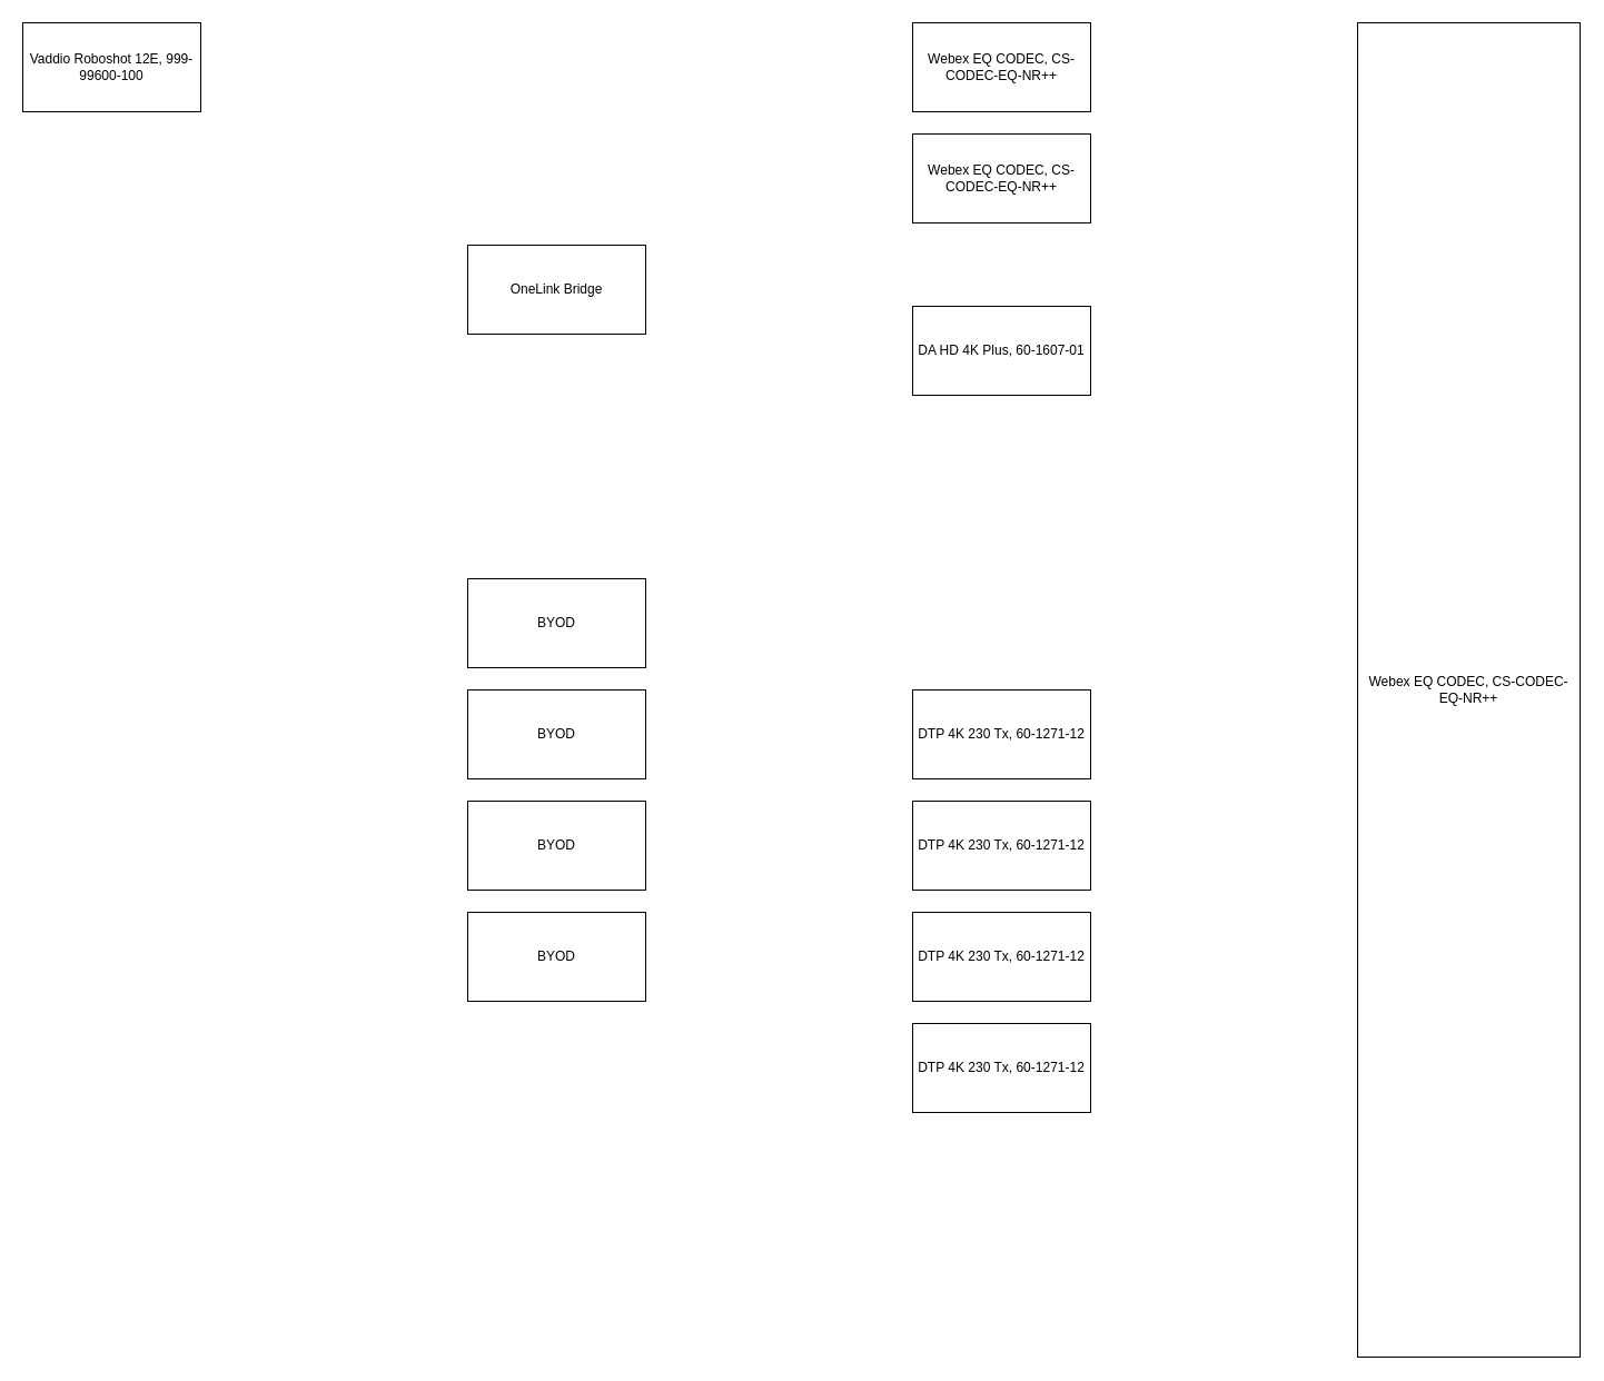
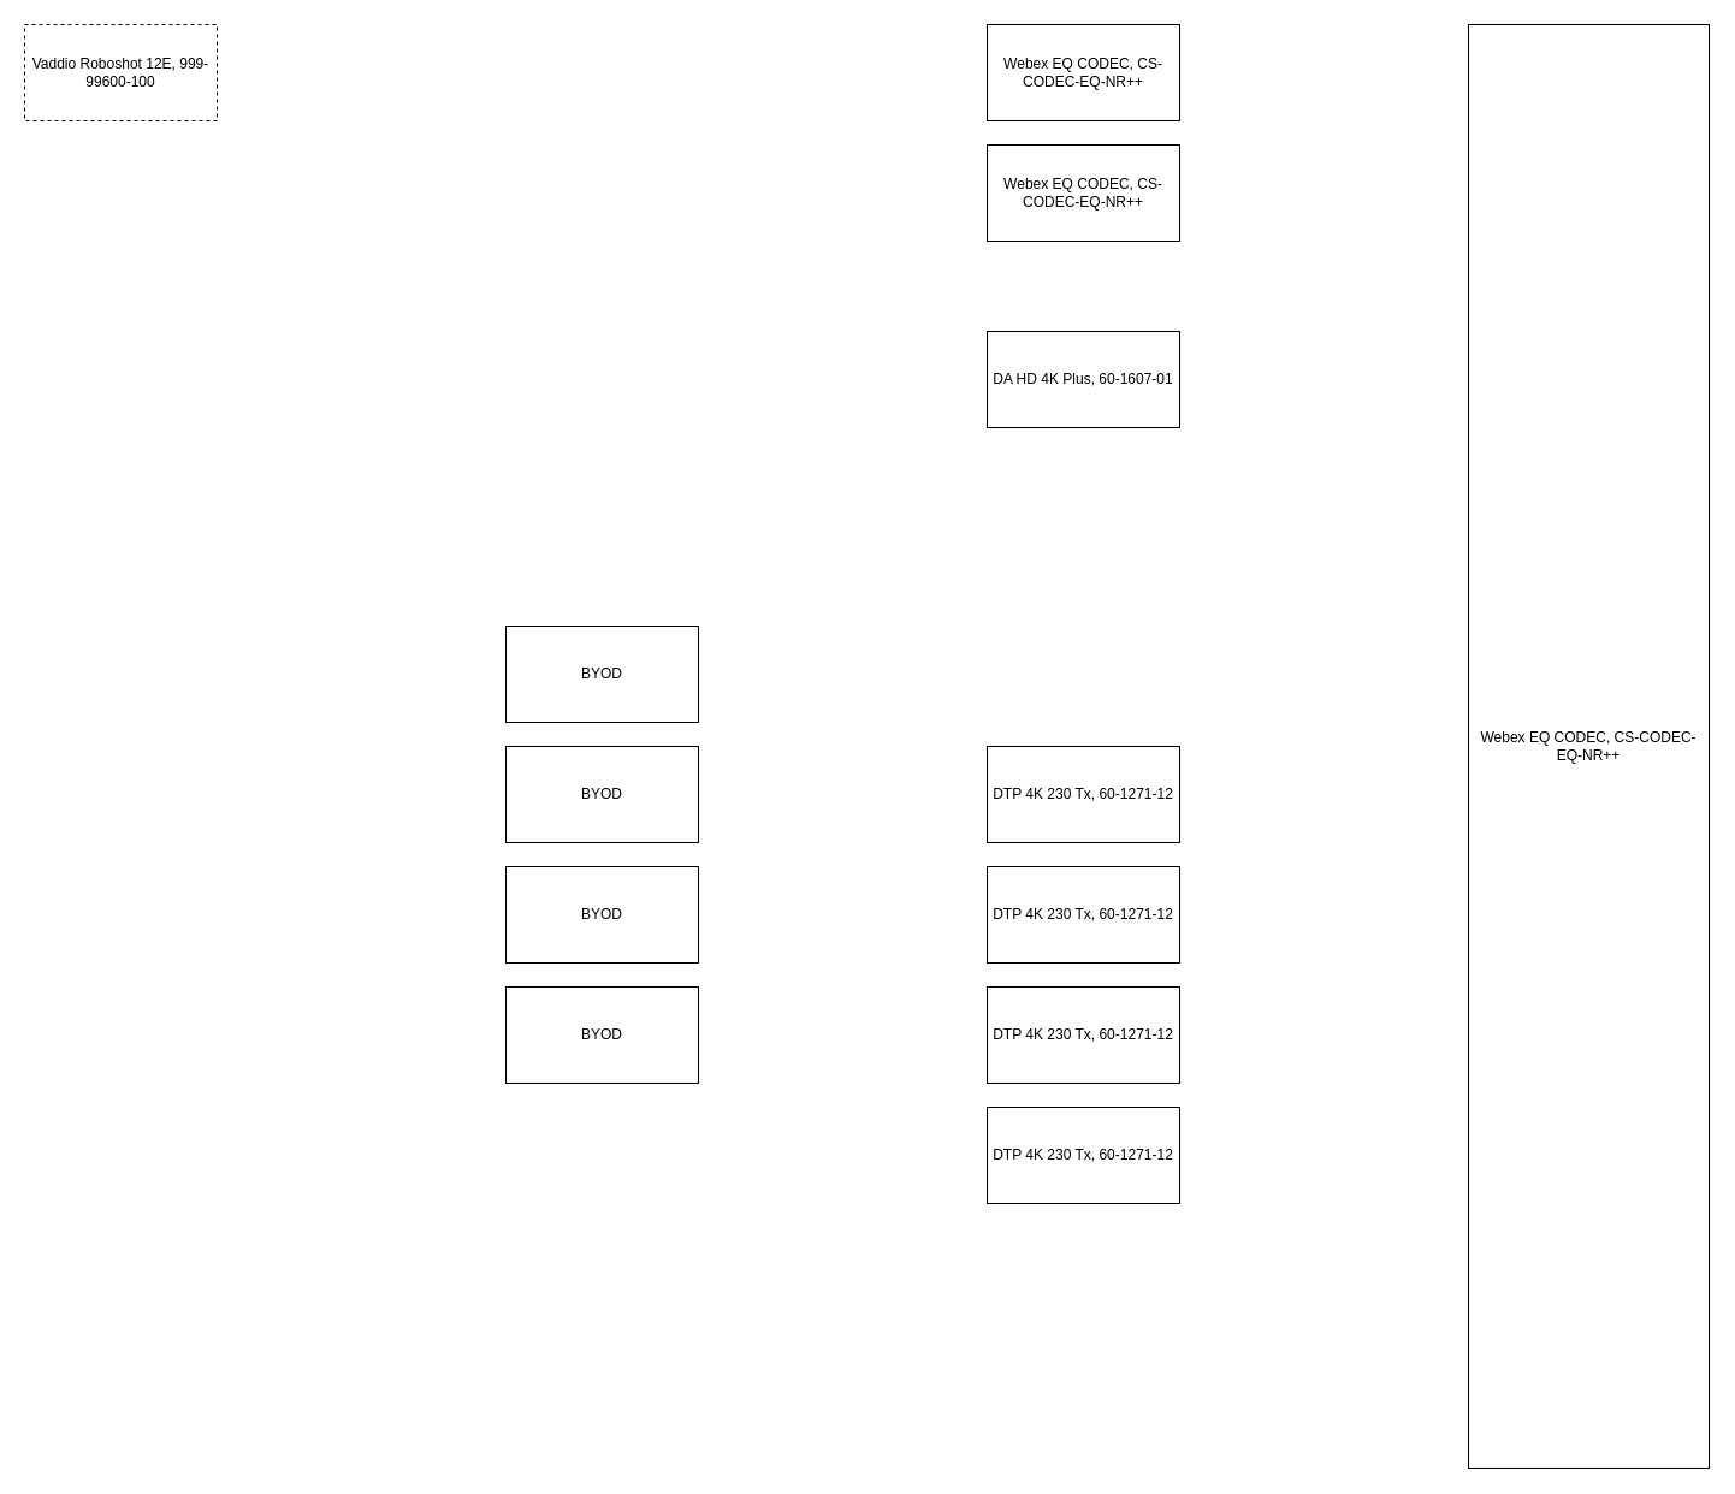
  <mxCell id="0" />
  <mxCell id="1" parent="0" />
  <mxCell id="2" value="Webex EQ CODEC, CS-CODEC-EQ-NR++" style="rounded=0;whiteSpace=wrap;html=1;" parent="1" connectable="" edge="" vertex="1"><mxGeometry x="1220" y="20" width="200" height="1200" relative="" as="geometry" /></mxCell>
  <mxCell id="3" value="Webex EQ CODEC, CS-CODEC-EQ-NR++" style="rounded=0;whiteSpace=wrap;html=1;" parent="1" connectable="" edge="" vertex="1"><mxGeometry x="820" y="20" width="160" height="80" relative="" as="geometry" /></mxCell>
  <mxCell id="4" value="Webex EQ CODEC, CS-CODEC-EQ-NR++" style="rounded=0;whiteSpace=wrap;html=1;" parent="1" connectable="" edge="" vertex="1"><mxGeometry x="820" y="120" width="160" height="80" relative="" as="geometry" /></mxCell>
  <mxCell id="5" value="DA HD 4K Plus, 60-1607-01" style="rounded=0;whiteSpace=wrap;html=1;" parent="1" connectable="" edge="" vertex="1"><mxGeometry x="820" y="275" width="160" height="80" relative="" as="geometry" /></mxCell>
  <mxCell id="6" value="DTP 4K 230 Tx, 60-1271-12" style="rounded=0;whiteSpace=wrap;html=1;" parent="1" connectable="" edge="" vertex="1"><mxGeometry x="820" y="620" width="160" height="80" relative="" as="geometry" /></mxCell>
  <mxCell id="7" value="DTP 4K 230 Tx, 60-1271-12" style="rounded=0;whiteSpace=wrap;html=1;" parent="1" connectable="" edge="" vertex="1"><mxGeometry x="820" y="720" width="160" height="80" relative="" as="geometry" /></mxCell>
  <mxCell id="8" value="DTP 4K 230 Tx, 60-1271-12" style="rounded=0;whiteSpace=wrap;html=1;" parent="1" connectable="" edge="" vertex="1"><mxGeometry x="820" y="820" width="160" height="80" relative="" as="geometry" /></mxCell>
  <mxCell id="9" value="DTP 4K 230 Tx, 60-1271-12" style="rounded=0;whiteSpace=wrap;html=1;" parent="1" connectable="" edge="" vertex="1"><mxGeometry x="820" y="920" width="160" height="80" relative="" as="geometry" /></mxCell>
- <mxCell id="10" value="OneLink Bridge" style="rounded=0;whiteSpace=wrap;html=1;" parent="1" connectable="" edge="" vertex="1"><mxGeometry x="420" y="220" width="160" height="80" relative="" as="geometry" /></mxCell>
  <mxCell id="11" value="BYOD" style="rounded=0;whiteSpace=wrap;html=1;" parent="1" connectable="" edge="" vertex="1"><mxGeometry x="420" y="520" width="160" height="80" relative="" as="geometry" /></mxCell>
  <mxCell id="12" value="BYOD" style="rounded=0;whiteSpace=wrap;html=1;" parent="1" connectable="" edge="" vertex="1"><mxGeometry x="420" y="620" width="160" height="80" relative="" as="geometry" /></mxCell>
  <mxCell id="13" value="BYOD" style="rounded=0;whiteSpace=wrap;html=1;" parent="1" connectable="" edge="" vertex="1"><mxGeometry x="420" y="720" width="160" height="80" relative="" as="geometry" /></mxCell>
  <mxCell id="14" value="BYOD" style="rounded=0;whiteSpace=wrap;html=1;" parent="1" connectable="" edge="" vertex="1"><mxGeometry x="420" y="820" width="160" height="80" relative="" as="geometry" /></mxCell>
- <mxCell id="15" value="Vaddio Roboshot 12E, 999-99600-100" style="rounded=0;whiteSpace=wrap;html=1;" parent="1" connectable="" edge="" vertex="1"><mxGeometry x="20" y="20" width="160" height="80" relative="" as="geometry" /></mxCell>
+ <mxCell id="15" value="Vaddio Roboshot 12E, 999-99600-100" style="rounded=0;whiteSpace=wrap;html=1;dashed=1;" parent="1" connectable="" edge="" vertex="1"><mxGeometry x="20" y="20" width="160" height="80" relative="" as="geometry" /></mxCell>
